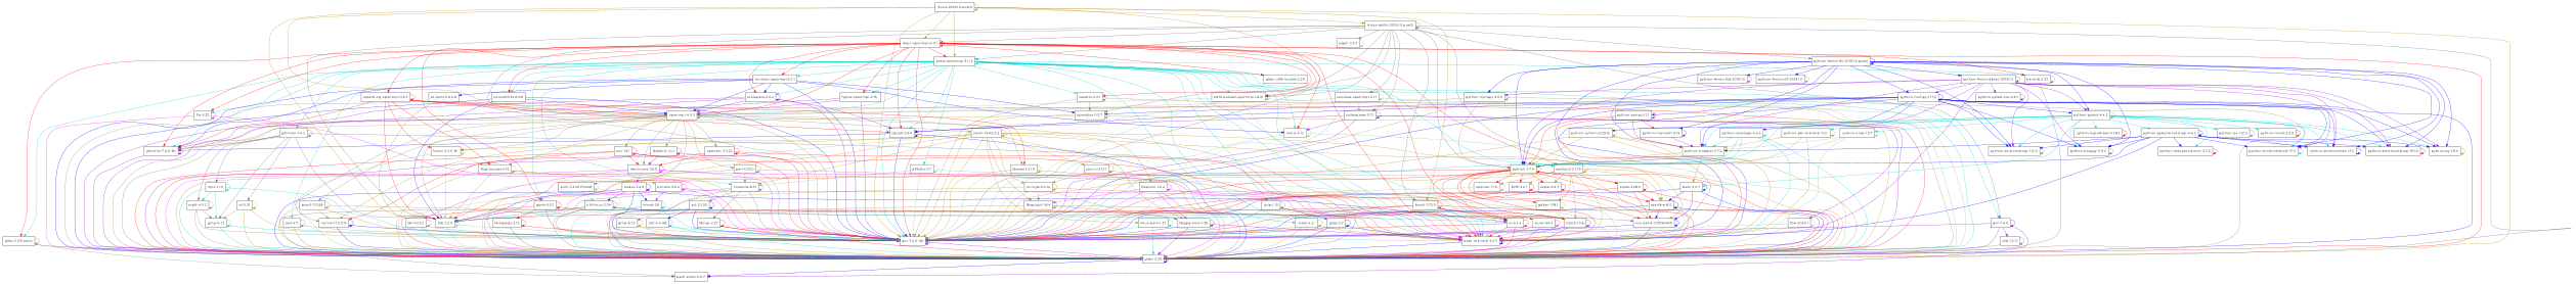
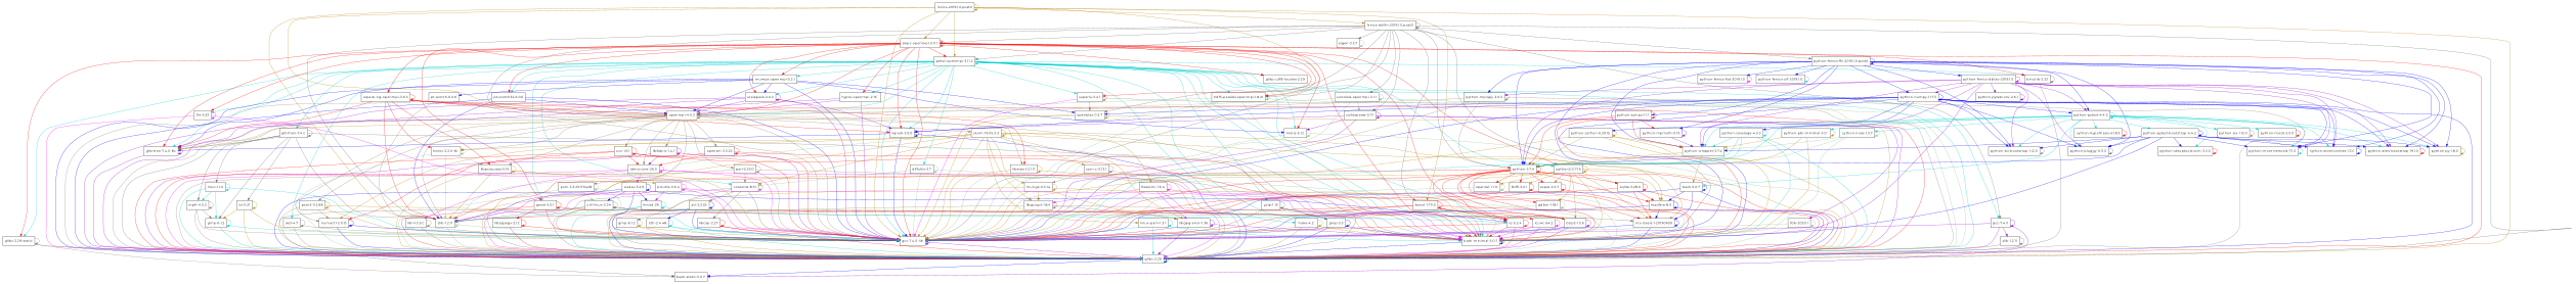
  digraph {
    fontname=Montserrat
    node [fontname=Montserrat shape=box]
    edge [color=red fontname=Montserrat]
    n1 [label="fenics-2019.1.0.post0"]
    n2 [label="gcc-7.4.0-lib"]
    n3 [label="petsc-openmpi-3.11.2"]
    n4 [label="fenics-dolfin-2019.1.0.post0"]
    n5 [label="glibc-2.29"]
    n6 [label="slepc-openmpi-3.11.1"]
    n7 [label="boost-1.70.0"]
    n8 [label="openmpi-4.0.3"]
    n9 [label="hdf5-parallel-openmpi-1.8.21"]
    n10 [label="zlib-1.2.11"]
    n11 [label="mumps-openmpi-5.2.1"]
    n12 [label="bash-minimal-5.0.7"]
    n13 [label="gawk-5.0.1"]
    n14 [label="binutils-2.32"]
    n15 [label="diffutils-3.7"]
    n16 [label="gfortran-7.4.0-lib"]
    n17 [label="file-5.33"]
    n18 [label="superlu-5.2.1"]
    n19 [label="gfortran-7.4.0"]
    n20 [label="grep-3.3"]
    n21 [label="hypre-openmpi-2.15.1"]
    n22 [label="coreutils-8.31"]
    n23 [label="sed-4.7"]
    n24 [label="make-4.2.1"]
    n25 [label="scalapack-2.0.2"]
    n26 [label="metis-5.1.0"]
    n27 [label="python2-2.7.16"]
    n28 [label="bzip2-1.0.6"]
    n29 [label="xz-5.2.4"]
    n30 [label="glibc-utf8-locales-2.29"]
    n31 [label="pt-scotch32-6.0.6"]
    n32 [label="gzip-1.10"]
    n33 [label="glibc-2.29-static"]
    n34 [label="lapack-3.9.0"]
    n35 [label="gcc-7.4.0"]
    n36 [label="openblas-0.3.7"]
    n37 [label="suitesparse-5.7.1"]
    n38 [label="python-3.7.4"]
    n39 [label="python-fenics-ffc-2019.1.0.post0"]
    n40 [label="eigen-3.3.7"]
    n41 [label="sundials-openmpi-3.1.1"]
    n42 [label="bash-static-5.0.7"]
    n43 [label="arpack-ng-openmpi-3.6.3"]
    n44 [label="icu4c-64.2"]
    n45 [label="slurm-19.05.3-2"]
    n46 [label="psm-3.3.20170428"]
    n47 [label="rdma-core-26.0"]
    n48 [label="hwloc-2.2.0-lib"]
    n49 [label="libfabric-1.4.1"]
    n50 [label="libpciaccess-0.16"]
    n51 [label="psm2-11.2.86"]
    n52 [label="numactl-2.0.13"]
    n53 [label="opensm-3.3.22"]
    n54 [label="ucx-1.6.1"]
    n55 [label="libevent-2.1.11"]
    n56 [label="perl-5.30.0"]
    n57 [label="pt-scotch-6.0.6"]
    n58 [label="libsigsegv-2.12"]
    n59 [label="mpfr-4.0.2"]
    n60 [label="mpc-1.1.0"]
    n61 [label="isl-0.21"]
    n62 [label="gmp-6.1.2"]
    n63 [label="gmp-6.1.2"]
    n64 [label="acl-2.2.53"]
    n65 [label="libcap-2.27"]
    n66 [label="ncurses-6.1-20190609"]
    n67 [label="readline-8.0"]
    n68 [label="gdbm-1.18.1"]
    n69 [label="libffi-3.2.1"]
    n70 [label="expat-2.2.7"]
    n71 [label="sqlite-3.28.0"]
    n72 [label="openssl-1.1.1c"]
    n73 [label="zlib-1.2.11"]
    n74 [label="tbb-2020.1"]
    n75 [label="python-py-1.8.0"]
    n76 [label="python-more-itertools-7.1.0"]
    n77 [label="python-atomicwrites-1.3.0"]
    n78 [label="python-numpy-1.17.3"]
    n79 [label="python-attrs-bootstrap-19.1.0"]
    n80 [label="python-fenics-fiat-2019.1.0"]
    n81 [label="python-fenics-ufl-2019.1.0"]
    n82 [label="python-six-bootstrap-1.12.0"]
    n83 [label="python-wrapper-3.7.4"]
    n84 [label="python-sympy-1.1.1"]
    n85 [label="python-mpmath-0.19"]
    n86 [label="python-mpi4py-3.0.3"]
    n87 [label="python-pluggy-0.11.0"]
    n88 [label="python-pytest-4.4.2"]
    n89 [label="python-fenics-dijitso-2019.1.0"]
    n90 [label="libgpg-error-1.36"]
    n91 [label="json-c-0.13.1"]
    n92 [label="freeipmi-1.6.4"]
    n93 [label="munge-0.5.14"]
    n94 [label="linux-pam-1.3.1"]
    n95 [label="libgcrypt-1.8.4"]
    n96 [label="util-linux-2.34"]
    n97 [label="libnl-3.5.0"]
    n98 [label="eudev-3.2.9"]
    n99 [label="pciutils-3.6.4"]
    n100 [label="attr-2.4.48"]
    n101 [label="kmod-26"]
    n102 [label="python-cython-0.29.15"]
    n103 [label="bash-5.0.7"]
    n104 [label="python-pytest-bootstrap-4.4.2"]
    n105 [label="python-six-1.12.0"]
    n106 [label="python-mock-2.0.0"]
    n107 [label="python-nose-1.3.7"]
    n108 [label="python-coverage-4.5.3"]
    n109 [label="python-hypothesis-4.18.3"]
    n110 [label="python-setuptools-scm-3.2.0"]
    n111 [label="python-pbr-minimal-3.0.1"]
    n112 [label="python-pytest-cov-2.6.1"]
    n1 -> n1 [color=darkgoldenrod]
    n1 -> n2 [color=darkgoldenrod]
    n1 -> n3 [color=darkgoldenrod]
    n1 -> n4 [color=darkgoldenrod]
    n1 -> n5 [color=darkgoldenrod]
    n1 -> n6 [color=darkgoldenrod]
    n1 -> n7 [color=darkgoldenrod]
    n1 -> n8 [color=darkgoldenrod]
    n1 -> n9 [color=darkgoldenrod]
    n1 -> n10 [color=darkgoldenrod]
    n2 -> n2 [color=darkviolet]
    n2 -> n5 [color=darkviolet]
    n3 -> n2 [color=cyan3]
    n3 -> n3 [color=cyan3]
    n3 -> n5 [color=cyan3]
    n3 -> n8 [color=cyan3]
    n3 -> n9 [color=cyan3]
    n3 -> n11 [color=cyan3]
    n3 -> n12 [color=cyan3]
    n3 -> n13 [color=cyan3]
    n3 -> n14 [color=cyan3]
    n3 -> n15 [color=cyan3]
    n3 -> n16 [color=cyan3]
    n3 -> n17 [color=cyan3]
    n3 -> n18 [color=cyan3]
    n3 -> n19 [color=cyan3]
    n3 -> n20 [color=cyan3]
    n3 -> n21 [color=cyan3]
    n3 -> n22 [color=cyan3]
    n3 -> n23 [color=cyan3]
    n3 -> n24 [color=cyan3]
    n3 -> n25 [color=cyan3]
    n3 -> n26 [color=cyan3]
    n3 -> n27 [color=cyan3]
    n3 -> n28 [color=cyan3]
    n3 -> n29 [color=cyan3]
    n3 -> n30 [color=cyan3]
    n3 -> n31 [color=cyan3]
    n3 -> n32 [color=cyan3]
    n3 -> n33 [color=cyan3]
    n3 -> n34 [color=cyan3]
    n3 -> n35 [color=cyan3]
    n4 -> n2 [color=dimgrey]
    n4 -> n3 [color=dimgrey]
    n4 -> n4 [color=dimgrey]
    n4 -> n5 [color=dimgrey]
    n4 -> n6 [color=dimgrey]
    n4 -> n7 [color=dimgrey]
    n4 -> n8 [color=dimgrey]
    n4 -> n9 [color=dimgrey]
    n4 -> n10 [color=dimgrey]
    n4 -> n12 [color=dimgrey]
    n4 -> n35 [color=dimgrey]
    n4 -> n36 [color=dimgrey]
    n4 -> n37 [color=dimgrey]
    n4 -> n38 [color=dimgrey]
    n4 -> n39 [color=dimgrey]
    n4 -> n40 [color=dimgrey]
    n4 -> n41 [color=dimgrey]
    n5 -> n5 [color=blue]
    n5 -> n42 [color=blue]
    n6 -> n2
    n6 -> n3
    n6 -> n5
    n6 -> n6
    n6 -> n8
    n6 -> n9
    n6 -> n11
    n6 -> n13
    n6 -> n14
    n6 -> n16
    n6 -> n17
    n6 -> n18
    n6 -> n21
    n6 -> n25
    n6 -> n26
    n6 -> n27
    n6 -> n28
    n6 -> n29
    n6 -> n30
    n6 -> n31
    n6 -> n33
    n6 -> n34
    n6 -> n43
    n7 -> n2
    n7 -> n5
    n7 -> n7
    n7 -> n10
    n7 -> n28
    n7 -> n29
    n7 -> n44
    n8 -> n2 [color=peachpuff4]
    n8 -> n5 [color=peachpuff4]
    n8 -> n8 [color=peachpuff4]
    n8 -> n10 [color=peachpuff4]
    n8 -> n12 [color=peachpuff4]
    n8 -> n16 [color=peachpuff4]
    n8 -> n45 [color=peachpuff4]
    n8 -> n46 [color=peachpuff4]
    n8 -> n47 [color=peachpuff4]
    n8 -> n48 [color=peachpuff4]
    n8 -> n49 [color=peachpuff4]
    n8 -> n50 [color=peachpuff4]
    n8 -> n51 [color=peachpuff4]
    n8 -> n52 [color=peachpuff4]
    n8 -> n53 [color=peachpuff4]
    n8 -> n54 [color=peachpuff4]
    n8 -> n55 [color=peachpuff4]
    n8 -> n56 [color=peachpuff4]
    n9 -> n2 [color=darkseagreen]
    n9 -> n5 [color=darkseagreen]
    n9 -> n8 [color=darkseagreen]
    n9 -> n9 [color=darkseagreen]
    n9 -> n10 [color=darkseagreen]
    n9 -> n12 [color=darkseagreen]
    n10 -> n2 [color=darkseagreen]
    n10 -> n5 [color=darkseagreen]
    n10 -> n10 [color=darkseagreen]
    n11 -> n2 [color=blue]
    n11 -> n5 [color=blue]
    n11 -> n8 [color=blue]
    n11 -> n16 [color=blue]
    n11 -> n25 [color=blue]
    n11 -> n26 [color=blue]
    n11 -> n36 [color=blue]
    n11 -> n57 [color=blue]
    n12 -> n5 [color=blue]
    n12 -> n12 [color=blue]
    n13 -> n2
    n13 -> n5
    n13 -> n12
    n13 -> n13
    n13 -> n58
    n14 -> n5 [color=dimgrey]
    n14 -> n14 [color=dimgrey]
    n15 -> n2 [color=darkseagreen]
    n15 -> n5 [color=darkseagreen]
    n15 -> n15 [color=darkseagreen]
    n15 -> n22 [color=darkseagreen]
    n16 -> n5 [color=darkviolet]
    n16 -> n16 [color=darkviolet]
    n17 -> n2 [color=magenta]
    n17 -> n5 [color=magenta]
    n17 -> n17 [color=magenta]
-   n18 -> n2 [color=peachpuff4]
+   n18 -> n2 [color=magenta]
    n18 -> n5 [color=peachpuff4]
    n18 -> n18 [color=peachpuff4]
    n18 -> n36 [color=peachpuff4]
    n19 -> n5 [color=dimgrey]
    n19 -> n10 [color=dimgrey]
    n19 -> n12 [color=dimgrey]
    n19 -> n16 [color=dimgrey]
    n19 -> n19 [color=dimgrey]
    n19 -> n59 [color=dimgrey]
    n19 -> n60 [color=dimgrey]
    n19 -> n61 [color=dimgrey]
    n19 -> n62 [color=dimgrey]
    n20 -> n2 [color=blue]
    n20 -> n5 [color=blue]
    n20 -> n12 [color=blue]
    n20 -> n20 [color=blue]
    n21 -> n2 [color=darkviolet]
    n21 -> n5 [color=darkviolet]
    n21 -> n8 [color=darkviolet]
    n22 -> n2 [color=dimgrey]
    n22 -> n5 [color=dimgrey]
    n22 -> n22 [color=dimgrey]
    n22 -> n63 [color=dimgrey]
    n22 -> n64 [color=dimgrey]
    n22 -> n65 [color=dimgrey]
    n23 -> n2 [color=peachpuff4]
    n23 -> n5 [color=peachpuff4]
    n23 -> n23 [color=peachpuff4]
    n24 -> n2 [color=darkgoldenrod]
    n24 -> n5 [color=darkgoldenrod]
    n24 -> n12 [color=darkgoldenrod]
    n24 -> n24 [color=darkgoldenrod]
    n25 -> n2 [color=darkviolet]
    n25 -> n5 [color=darkviolet]
    n25 -> n8 [color=darkviolet]
    n25 -> n16 [color=darkviolet]
    n25 -> n25 [color=darkviolet]
    n25 -> n34 [color=darkviolet]
    n26 -> n2 [color=darkseagreen]
    n26 -> n5 [color=darkseagreen]
    n26 -> n26 [color=darkseagreen]
    n27 -> n2 [color=darkgoldenrod]
    n27 -> n5 [color=darkgoldenrod]
    n27 -> n10 [color=darkgoldenrod]
    n27 -> n12 [color=darkgoldenrod]
    n27 -> n27 [color=darkgoldenrod]
    n27 -> n28 [color=darkgoldenrod]
    n27 -> n66 [color=darkgoldenrod]
    n27 -> n67 [color=darkgoldenrod]
    n27 -> n68 [color=darkgoldenrod]
    n27 -> n69 [color=darkgoldenrod]
    n27 -> n70 [color=darkgoldenrod]
    n27 -> n71 [color=darkgoldenrod]
    n27 -> n72 [color=darkgoldenrod]
    n28 -> n2 [color=darkviolet]
    n28 -> n5 [color=darkviolet]
    n28 -> n12 [color=darkviolet]
    n28 -> n28 [color=darkviolet]
    n29 -> n2
    n29 -> n5
    n29 -> n12
    n29 -> n29
    n31 -> n2 [color=blue]
    n31 -> n5 [color=blue]
    n31 -> n8 [color=blue]
    n31 -> n10 [color=blue]
    n32 -> n2 [color=dimgrey]
    n32 -> n5 [color=dimgrey]
    n32 -> n12 [color=dimgrey]
    n32 -> n20 [color=dimgrey]
    n32 -> n32 [color=dimgrey]
    n33 -> n5 [color=peachpuff4]
    n33 -> n33 [color=peachpuff4]
    n33 -> n42 [color=peachpuff4]
    n34 -> n2 [color=blue]
    n34 -> n5 [color=blue]
    n34 -> n16 [color=blue]
    n34 -> n34 [color=blue]
    n35 -> n2 [color=darkviolet]
    n35 -> n5 [color=darkviolet]
    n35 -> n35 [color=darkviolet]
    n35 -> n42 [color=darkviolet]
    n35 -> n73 [color=darkviolet]
    n36 -> n2 [color=darkgoldenrod]
    n36 -> n5 [color=darkgoldenrod]
    n36 -> n16 [color=darkgoldenrod]
    n36 -> n36 [color=darkgoldenrod]
    n37 -> n2 [color=darkviolet]
    n37 -> n5 [color=darkviolet]
    n37 -> n26 [color=darkviolet]
    n37 -> n34 [color=darkviolet]
    n37 -> n37 [color=darkviolet]
    n37 -> n74 [color=darkviolet]
    n38 -> n2
    n38 -> n5
    n38 -> n10
    n38 -> n12
    n38 -> n28
    n38 -> n29
    n38 -> n38
    n38 -> n66
    n38 -> n67
    n38 -> n68
    n38 -> n69
    n38 -> n70
    n38 -> n71
    n38 -> n72
    n39 -> n12 [color=blue]
    n39 -> n38 [color=blue]
    n39 -> n39 [color=blue]
    n39 -> n75 [color=blue]
    n39 -> n76 [color=blue]
    n39 -> n77 [color=blue]
    n39 -> n78 [color=blue]
    n39 -> n79 [color=blue]
    n39 -> n80 [color=blue]
    n39 -> n81 [color=blue]
    n39 -> n82 [color=blue]
    n39 -> n83 [color=blue]
    n39 -> n84 [color=blue]
    n39 -> n85 [color=blue]
    n39 -> n86 [color=blue]
    n39 -> n87 [color=blue]
    n39 -> n88 [color=blue]
    n39 -> n89 [color=blue]
    n40 -> n40 [color=darkseagreen]
    n41 -> n2 [color=darkseagreen]
    n41 -> n5 [color=darkseagreen]
    n41 -> n8 [color=darkseagreen]
    n41 -> n37 [color=darkseagreen]
    n41 -> n41 [color=darkseagreen]
    n43 -> n5
    n43 -> n8
    n43 -> n10
    n43 -> n16
    n43 -> n34
    n43 -> n43
    n43 -> n48
    n43 -> n50
    n43 -> n55
    n44 -> n2 [color=magenta]
    n44 -> n5 [color=magenta]
    n44 -> n12 [color=magenta]
    n44 -> n44 [color=magenta]
    n45 -> n2 [color=darkgoldenrod]
    n45 -> n5 [color=darkgoldenrod]
    n45 -> n22 [color=darkgoldenrod]
    n45 -> n45 [color=darkgoldenrod]
    n45 -> n48 [color=darkgoldenrod]
    n45 -> n52 [color=darkgoldenrod]
    n45 -> n66 [color=darkgoldenrod]
    n45 -> n67 [color=darkgoldenrod]
    n45 -> n90 [color=darkgoldenrod]
    n45 -> n91 [color=darkgoldenrod]
    n45 -> n92 [color=darkgoldenrod]
    n45 -> n93 [color=darkgoldenrod]
    n45 -> n94 [color=darkgoldenrod]
    n45 -> n95 [color=darkgoldenrod]
    n46 -> n2 [color=darkseagreen]
    n46 -> n5 [color=darkseagreen]
    n46 -> n46 [color=darkseagreen]
    n46 -> n96 [color=darkseagreen]
    n47 -> n2 [color=magenta]
    n47 -> n5 [color=magenta]
    n47 -> n12 [color=magenta]
    n47 -> n47 [color=magenta]
    n47 -> n97 [color=magenta]
    n47 -> n98 [color=magenta]
    n48 -> n5 [color=darkseagreen]
    n48 -> n10 [color=darkseagreen]
    n48 -> n48 [color=darkseagreen]
    n48 -> n50 [color=darkseagreen]
    n49 -> n2 [color=darkviolet]
    n49 -> n5 [color=darkviolet]
    n49 -> n47 [color=darkviolet]
    n49 -> n49 [color=darkviolet]
    n50 -> n2 [color=darkgoldenrod]
    n50 -> n5 [color=darkgoldenrod]
    n50 -> n10 [color=darkgoldenrod]
    n50 -> n50 [color=darkgoldenrod]
    n50 -> n99 [color=darkgoldenrod]
    n51 -> n2 [color=darkgoldenrod]
    n51 -> n5 [color=darkgoldenrod]
    n51 -> n12 [color=darkgoldenrod]
    n51 -> n51 [color=darkgoldenrod]
    n51 -> n52 [color=darkgoldenrod]
    n52 -> n2 [color=blue]
    n52 -> n5 [color=blue]
    n52 -> n52 [color=blue]
    n53 -> n2
    n53 -> n5
    n53 -> n12
    n53 -> n47
    n53 -> n53
    n54 -> n2
    n54 -> n5
    n54 -> n12
    n54 -> n47
    n54 -> n52
    n54 -> n54
    n55 -> n2 [color=darkgoldenrod]
    n55 -> n5 [color=darkgoldenrod]
    n55 -> n55 [color=darkgoldenrod]
    n56 -> n2 [color=peachpuff4]
    n56 -> n5 [color=peachpuff4]
    n56 -> n12 [color=peachpuff4]
    n56 -> n22 [color=peachpuff4]
    n56 -> n56 [color=peachpuff4]
    n57 -> n2 [color=peachpuff4]
    n57 -> n5 [color=peachpuff4]
    n57 -> n8 [color=peachpuff4]
    n57 -> n10 [color=peachpuff4]
    n58 -> n2
    n58 -> n5
    n58 -> n58
    n59 -> n2 [color=peachpuff4]
    n59 -> n5 [color=peachpuff4]
    n59 -> n59 [color=peachpuff4]
    n59 -> n62 [color=peachpuff4]
    n60 -> n2 [color=cyan3]
    n60 -> n5 [color=cyan3]
    n60 -> n59 [color=cyan3]
    n60 -> n60 [color=cyan3]
    n60 -> n62 [color=cyan3]
    n61 -> n2 [color=darkgoldenrod]
    n61 -> n5 [color=darkgoldenrod]
    n61 -> n61 [color=darkgoldenrod]
    n61 -> n62 [color=darkgoldenrod]
    n62 -> n2 [color=cyan3]
    n62 -> n5 [color=cyan3]
    n62 -> n62 [color=cyan3]
    n63 -> n2 [color=darkgoldenrod]
    n63 -> n5 [color=darkgoldenrod]
    n63 -> n63 [color=darkgoldenrod]
    n64 -> n2 [color=blue]
    n64 -> n5 [color=blue]
    n64 -> n64 [color=blue]
    n64 -> n100 [color=blue]
    n65 -> n2
    n65 -> n5
    n65 -> n65
    n66 -> n2 [color=blue]
    n66 -> n5 [color=blue]
    n66 -> n66 [color=blue]
    n67 -> n2 [color=blue]
    n67 -> n5 [color=blue]
    n67 -> n66 [color=blue]
    n67 -> n67 [color=blue]
    n68 -> n2 [color=darkseagreen]
    n68 -> n5 [color=darkseagreen]
    n68 -> n68 [color=darkseagreen]
    n69 -> n2
    n69 -> n5
    n69 -> n69
    n70 -> n2
    n70 -> n5
    n70 -> n70
    n71 -> n2
    n71 -> n5
    n71 -> n66
    n71 -> n67
    n71 -> n71
    n72 -> n2 [color=darkseagreen]
    n72 -> n5 [color=darkseagreen]
    n72 -> n72 [color=darkseagreen]
    n73 -> n5 [color=dimgrey]
    n73 -> n73 [color=dimgrey]
    n74 -> n2 [color=darkseagreen]
    n74 -> n5 [color=darkseagreen]
    n74 -> n74 [color=darkseagreen]
    n75 -> n75 [color=darkgoldenrod]
    n76 -> n76 [color=cyan3]
    n77 -> n77 [color=blue]
    n78 -> n2 [color=blue]
    n78 -> n5 [color=blue]
    n78 -> n12 [color=blue]
    n78 -> n34 [color=blue]
    n78 -> n36 [color=blue]
    n78 -> n38 [color=blue]
    n78 -> n75 [color=blue]
    n78 -> n76 [color=blue]
    n78 -> n77 [color=blue]
    n78 -> n78 [color=blue]
    n78 -> n79 [color=blue]
    n78 -> n82 [color=blue]
    n78 -> n83 [color=blue]
    n78 -> n87 [color=blue]
    n78 -> n88 [color=blue]
    n78 -> n102 [color=blue]
    n79 -> n79
    n80 -> n80 [color=magenta]
    n81 -> n81 [color=cyan3]
    n82 -> n82 [color=peachpuff4]
    n83 -> n38 [color=darkgoldenrod]
    n83 -> n103 [color=darkgoldenrod]
    n84 -> n12
    n84 -> n38
    n84 -> n83
    n84 -> n84
    n84 -> n85
    n85 -> n83 [color=darkviolet]
    n85 -> n85 [color=darkviolet]
    n86 -> n2 [color=peachpuff4]
    n86 -> n5 [color=peachpuff4]
    n86 -> n8 [color=peachpuff4]
    n86 -> n38 [color=peachpuff4]
    n86 -> n86 [color=peachpuff4]
    n87 -> n87 [color=dimgrey]
    n88 -> n38 [color=cyan3]
    n88 -> n75 [color=cyan3]
    n88 -> n76 [color=cyan3]
    n88 -> n77 [color=cyan3]
    n88 -> n79 [color=cyan3]
    n88 -> n82 [color=cyan3]
    n88 -> n83 [color=cyan3]
    n88 -> n87 [color=cyan3]
    n88 -> n88 [color=cyan3]
    n88 -> n103 [color=cyan3]
    n88 -> n104 [color=cyan3]
    n88 -> n105 [color=cyan3]
    n88 -> n106 [color=cyan3]
    n88 -> n107 [color=cyan3]
    n88 -> n108 [color=cyan3]
    n88 -> n109 [color=cyan3]
    n88 -> n110 [color=cyan3]
    n88 -> n111 [color=cyan3]
    n89 -> n12 [color=darkviolet]
    n89 -> n38 [color=darkviolet]
    n89 -> n75 [color=darkviolet]
    n89 -> n76 [color=darkviolet]
    n89 -> n77 [color=darkviolet]
    n89 -> n78 [color=darkviolet]
    n89 -> n79 [color=darkviolet]
    n89 -> n82 [color=darkviolet]
    n89 -> n83 [color=darkviolet]
    n89 -> n86 [color=darkviolet]
    n89 -> n87 [color=darkviolet]
    n89 -> n88 [color=darkviolet]
    n89 -> n89 [color=darkviolet]
    n89 -> n108 [color=darkviolet]
    n89 -> n112 [color=darkviolet]
    n90 -> n2 [color=darkviolet]
    n90 -> n5 [color=darkviolet]
    n90 -> n12 [color=darkviolet]
    n90 -> n90 [color=darkviolet]
    n91 -> n5 [color=peachpuff4]
    n91 -> n91 [color=peachpuff4]
    n91 -> n93 [color=peachpuff4]
    n92 -> n2 [color=magenta]
    n92 -> n5 [color=magenta]
    n92 -> n12 [color=magenta]
    n92 -> n90 [color=magenta]
    n92 -> n92 [color=magenta]
    n92 -> n95 [color=magenta]
    n93 -> n2 [color=darkgoldenrod]
    n93 -> n5 [color=darkgoldenrod]
    n93 -> n28 [color=darkgoldenrod]
    n93 -> n90 [color=darkgoldenrod]
    n93 -> n93 [color=darkgoldenrod]
    n93 -> n95 [color=darkgoldenrod]
    n94 -> n2 [color=cyan3]
    n94 -> n5 [color=cyan3]
    n94 -> n12 [color=cyan3]
    n94 -> n94 [color=cyan3]
    n95 -> n2 [color=peachpuff4]
    n95 -> n5 [color=peachpuff4]
    n95 -> n12 [color=peachpuff4]
    n95 -> n90 [color=peachpuff4]
    n95 -> n95 [color=peachpuff4]
    n96 -> n2 [color=dimgrey]
    n96 -> n5 [color=dimgrey]
    n96 -> n10 [color=dimgrey]
    n96 -> n12 [color=dimgrey]
    n96 -> n42 [color=dimgrey]
    n96 -> n66 [color=dimgrey]
    n96 -> n96 [color=dimgrey]
    n97 -> n2 [color=peachpuff4]
    n97 -> n5 [color=peachpuff4]
    n97 -> n97 [color=peachpuff4]
    n98 -> n2 [color=blue]
    n98 -> n5 [color=blue]
    n98 -> n10 [color=blue]
    n98 -> n29 [color=blue]
    n98 -> n96 [color=blue]
    n98 -> n98 [color=blue]
    n98 -> n101 [color=blue]
    n99 -> n2 [color=magenta]
    n99 -> n5 [color=magenta]
    n99 -> n10 [color=magenta]
    n99 -> n12 [color=magenta]
    n99 -> n99 [color=magenta]
    n99 -> n101 [color=magenta]
    n100 -> n2 [color=cyan3]
    n100 -> n5 [color=cyan3]
    n100 -> n100 [color=cyan3]
    n101 -> n2 [color=cyan3]
    n101 -> n5 [color=cyan3]
    n101 -> n10 [color=cyan3]
    n101 -> n29 [color=cyan3]
    n101 -> n101 [color=cyan3]
    n102 -> n2 [color=darkgoldenrod]
    n102 -> n5 [color=darkgoldenrod]
    n102 -> n12 [color=darkgoldenrod]
    n102 -> n38 [color=darkgoldenrod]
    n102 -> n83 [color=darkgoldenrod]
    n102 -> n102 [color=darkgoldenrod]
    n103 -> n2 [color=blue]
    n103 -> n5 [color=blue]
    n103 -> n66 [color=blue]
    n103 -> n67 [color=blue]
    n103 -> n103 [color=blue]
    n104 -> n12 [color=blue]
    n104 -> n38 [color=blue]
    n104 -> n75 [color=blue]
    n104 -> n76 [color=blue]
    n104 -> n77 [color=blue]
    n104 -> n79 [color=blue]
    n104 -> n82 [color=blue]
    n104 -> n83 [color=blue]
    n104 -> n87 [color=blue]
    n104 -> n104 [color=blue]
    n104 -> n110 [color=blue]
    n105 -> n105 [color=peachpuff4]
    n106 -> n106
    n107 -> n12 [color=darkseagreen]
    n107 -> n38 [color=darkseagreen]
    n107 -> n83 [color=darkseagreen]
    n107 -> n107 [color=darkseagreen]
    n108 -> n2 [color=cyan3]
    n108 -> n5 [color=cyan3]
    n108 -> n12 [color=cyan3]
    n108 -> n38 [color=cyan3]
    n108 -> n83 [color=cyan3]
    n108 -> n108 [color=cyan3]
    n109 -> n109
    n110 -> n110
    n111 -> n12 [color=darkgoldenrod]
    n111 -> n38 [color=darkgoldenrod]
    n111 -> n83 [color=darkgoldenrod]
    n111 -> n111 [color=darkgoldenrod]
    n112 -> n112 [color=darkviolet]
  }
